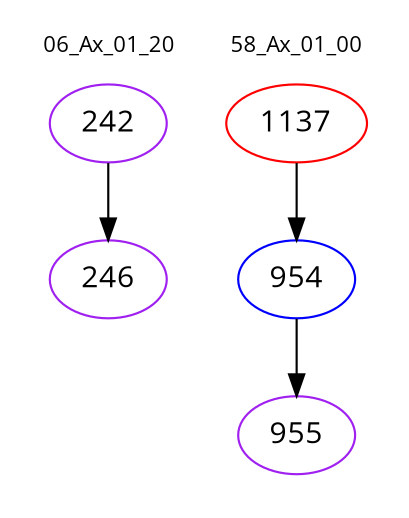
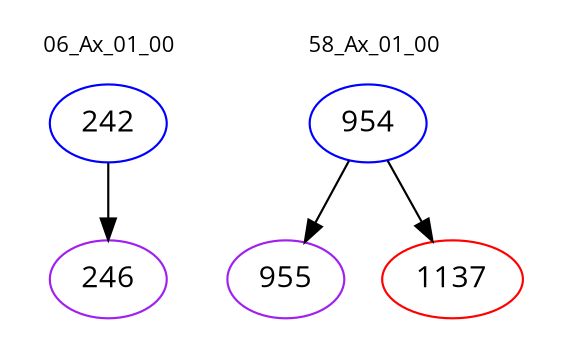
  digraph {
    fontname="Open Sans"
    node [color=blue fontname="Open Sans"]
    edge [color=black fontname="Open Sans"]
-   n1 [color=purple label=242]
+   n1 [label=242]
    n2 [color=purple label=246]
    n3 [label=954]
    n4 [color=purple label=955]
    n5 [color=red label=1137]
    subgraph cluster_1 {
      color=white
      fontsize=10
-     label="06_Ax_01_20"
+     label="06_Ax_01_00"
      n1
      n2
    }
    subgraph cluster_2 {
      color=white
      fontsize=10
      label="58_Ax_01_00"
      n3
      n4
      n5
    }
    n1 -> n2
    n3 -> n4
-   n5 -> n3
+   n3 -> n5
  }
